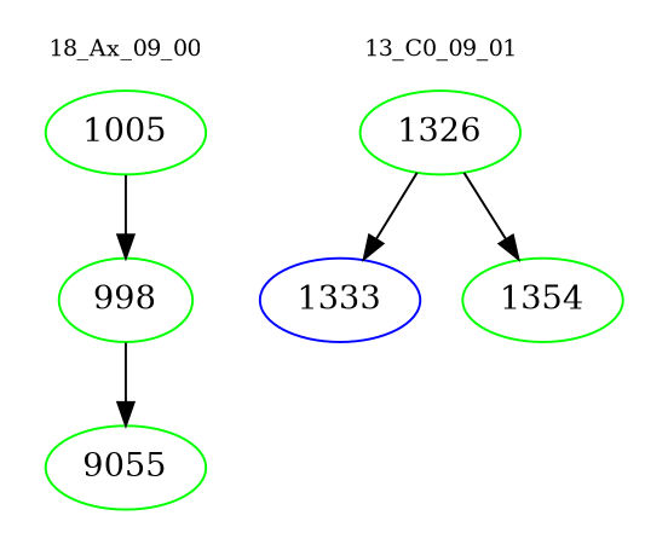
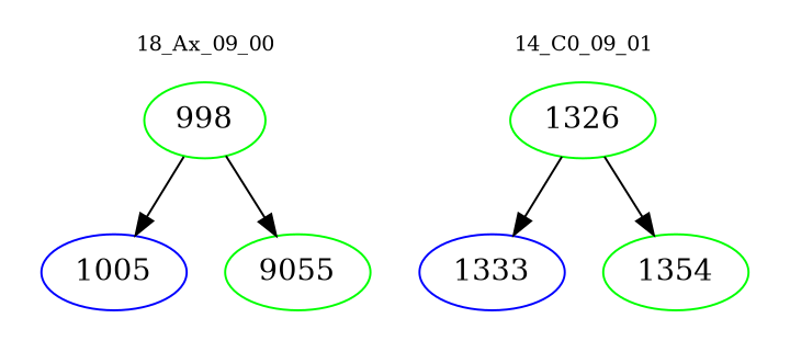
  digraph {
    node [color=green]
    edge [color=black]
-   n1 [label=1005]
+   n1 [color=blue label=1005]
    n2 [label=998]
    n3 [label=9055]
    n4 [color=blue label=1333]
    n5 [label=1326]
    n6 [label=1354]
    subgraph cluster_1 {
      color=white
      fontsize=10
      label="18_Ax_09_00"
      n1
      n2
      n3
    }
    subgraph cluster_2 {
      color=white
      fontsize=10
-     label="13_C0_09_01"
+     label="14_C0_09_01"
      n4
      n5
      n6
    }
-   n1 -> n2
+   n2 -> n1
    n2 -> n3
    n5 -> n4
    n5 -> n6
  }
